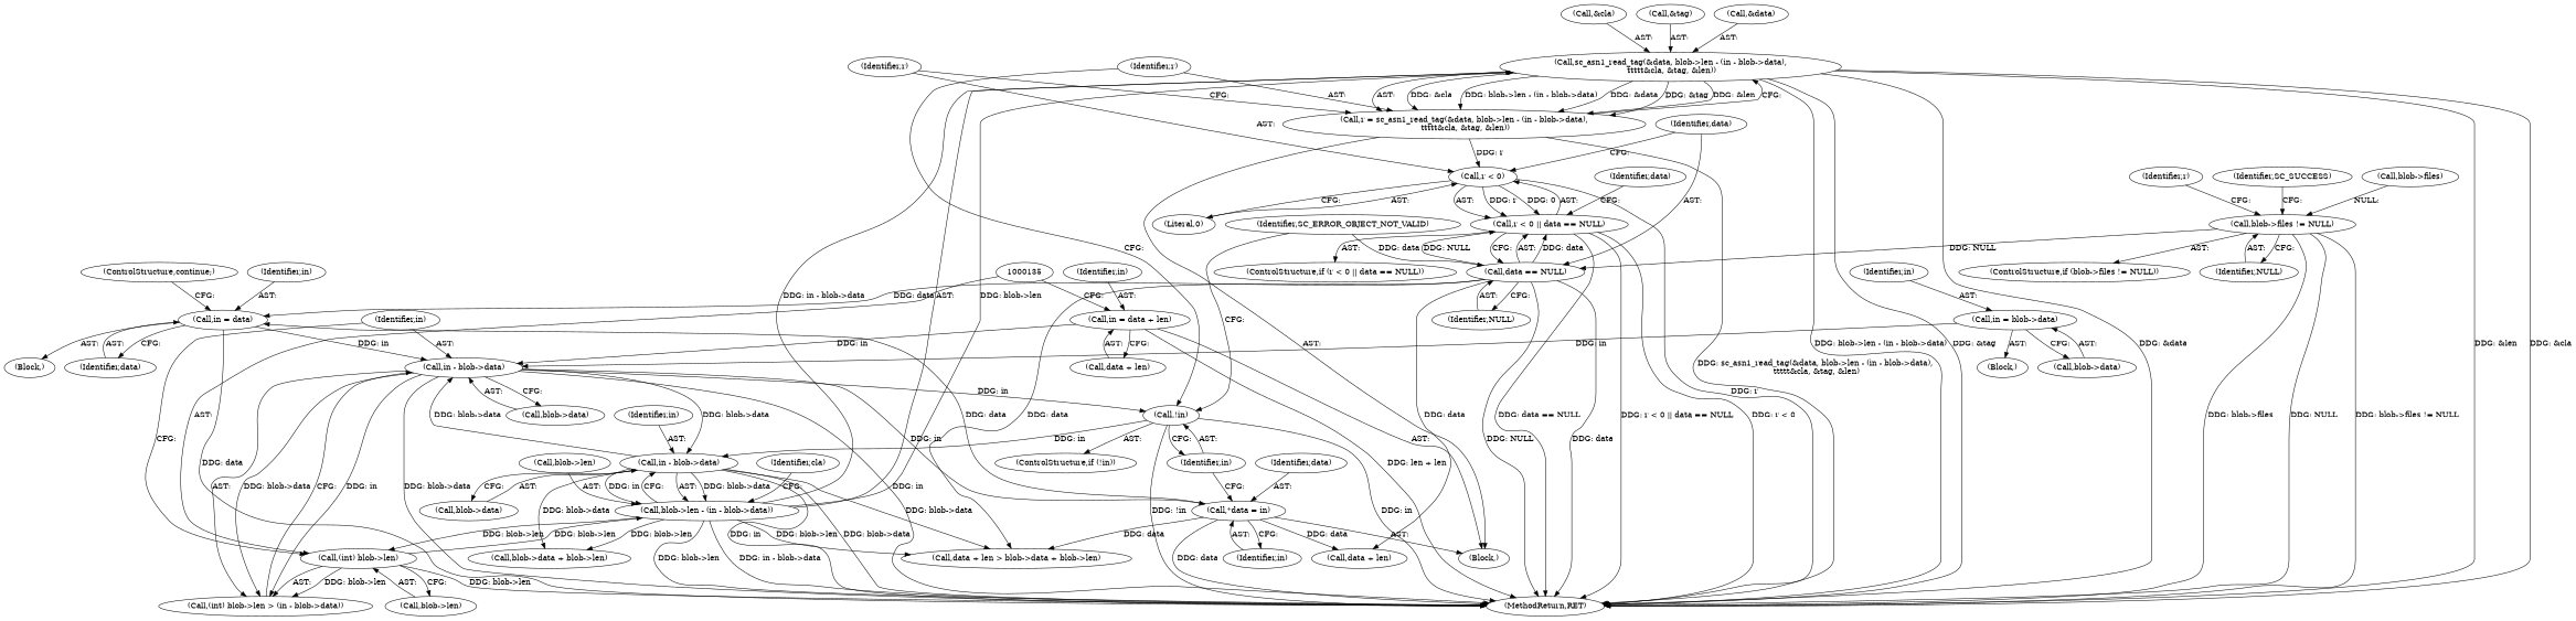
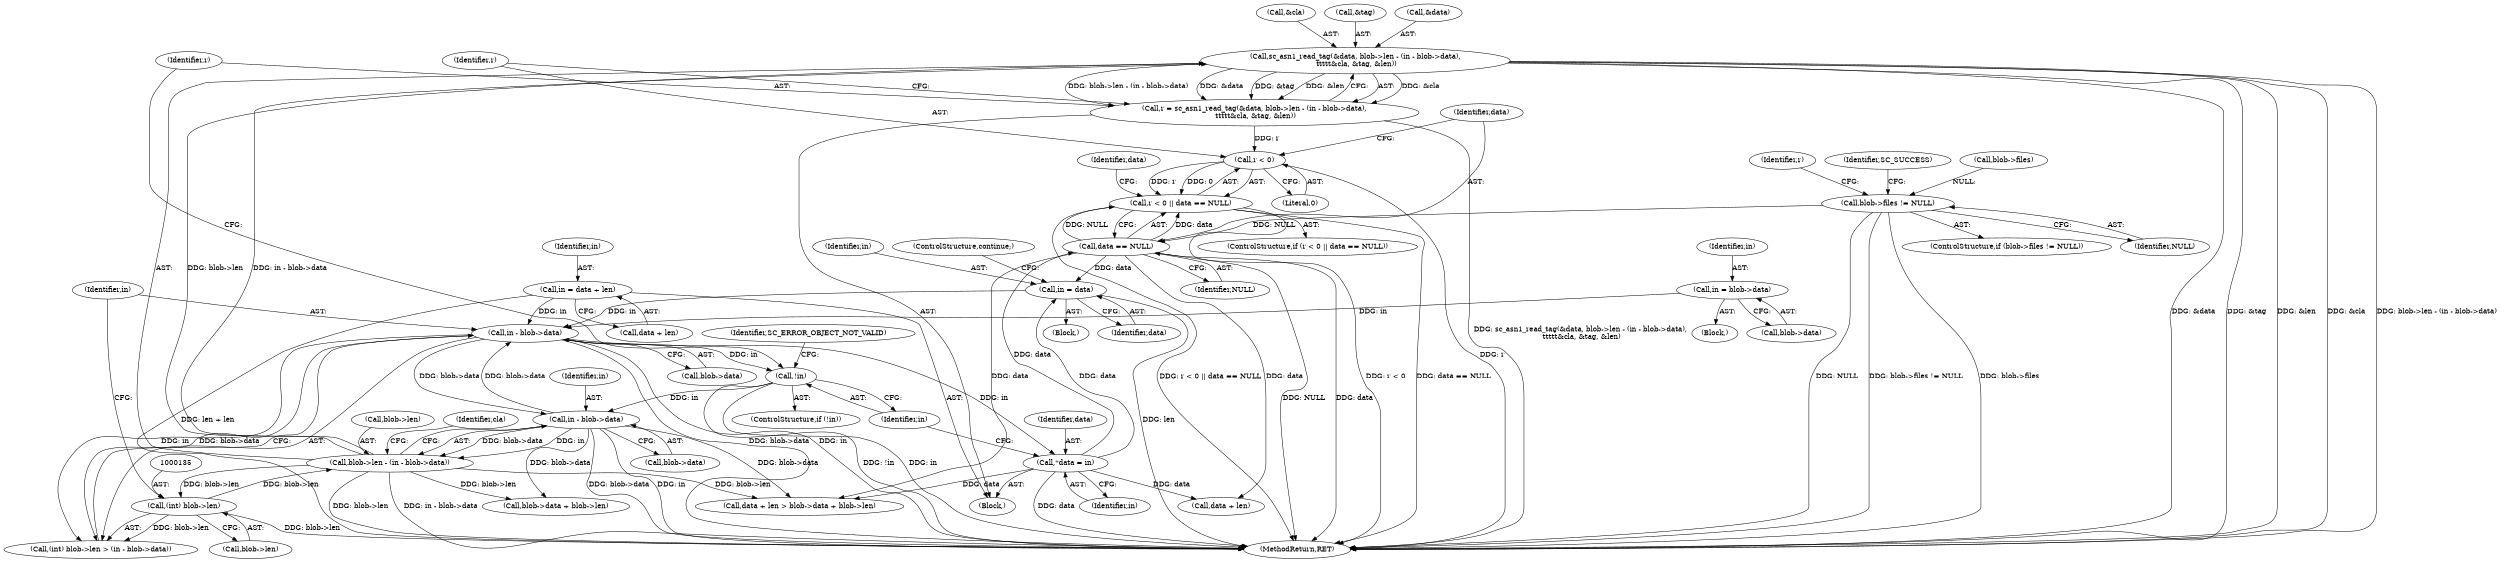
  digraph {
    n1 [label="(Call,sc_asn1_read_tag(&data, blob->len - (in - blob->data),\n \t\t\t\t\t&cla, &tag, &len))"]
    n2 [label="(Call,r = sc_asn1_read_tag(&data, blob->len - (in - blob->data),\n \t\t\t\t\t&cla, &tag, &len))"]
    n3 [label="(MethodReturn,RET)"]
    n4 [label="(Block,)"]
    n5 [label="(Call,r < 0)"]
    n6 [label="(Call,blob->len - (in - blob->data))"]
    n7 [label="(Call,(int) blob->len)"]
    n8 [label="(Call,in - blob->data)"]
    n9 [label="(Call,data + len > blob->data + blob->len)"]
    n10 [label="(Call,blob->data + blob->len)"]
    n11 [label="(Call,blob->len)"]
    n12 [label="(Call,(int) blob->len > (in - blob->data))"]
    n13 [label="(Call,in - blob->data)"]
    n14 [label="(Call,blob->data)"]
    n15 [label="(Call,!in)"]
    n16 [label="(Call,*data = in)"]
    n17 [label="(Call,blob->data)"]
    n18 [label="(Identifier,in)"]
    n19 [label="(ControlStructure,if (!in))"]
    n20 [label="(Call,in = data)"]
    n21 [label="(Call,data == NULL)"]
    n22 [label="(Call,data + len)"]
    n23 [label="(Identifier,in)"]
    n24 [label="(Call,in = data + len)"]
    n25 [label="(Call,data + len)"]
    n26 [label="(Block,)"]
    n27 [label="(Identifier,data)"]
    n28 [label="(Call,r < 0 || data == NULL)"]
    n29 [label="(Identifier,NULL)"]
    n30 [label="(ControlStructure,if (r < 0 || data == NULL))"]
    n31 [label="(Call,blob->files != NULL)"]
    n32 [label="(ControlStructure,if (blob->files != NULL))"]
    n33 [label="(Identifier,NULL)"]
    n34 [label="(Call,in = blob->data)"]
    n35 [label="(Call,blob->data)"]
    n36 [label="(Block,)"]
    n37 [label="(Literal,0)"]
    n38 [label="(Identifier,in)"]
    n39 [label="(Identifier,data)"]
    n40 [label="(ControlStructure,continue;)"]
    n41 [label="(Call,&cla)"]
    n42 [label="(Call,&tag)"]
    n43 [label="(Call,&data)"]
    n44 [label="(Identifier,r)"]
    n45 [label="(Identifier,in)"]
    n46 [label="(Identifier,data)"]
    n47 [label="(Identifier,r)"]
    n48 [label="(Identifier,cla)"]
    n49 [label="(Identifier,in)"]
    n50 [label="(Call,blob->len)"]
    n51 [label="(Identifier,in)"]
    n52 [label="(Call,blob->files)"]
    n53 [label="(Identifier,SC_ERROR_OBJECT_NOT_VALID)"]
    n54 [label="(Identifier,r)"]
    n55 [label="(Identifier,in)"]
    n56 [label="(Identifier,SC_SUCCESS)"]
    n57 [label="(Identifier,data)"]
    1000135
    n1 -> n2 [label="AST: "]
    n1 -> n2 [label="DDG: &cla"]
    n1 -> n2 [label="DDG: blob->len - (in - blob->data)"]
    n1 -> n2 [label="DDG: &data"]
    n1 -> n2 [label="DDG: &tag"]
    n1 -> n2 [label="DDG: &len"]
    n1 -> n3 [label="DDG: &len"]
    n1 -> n3 [label="DDG: &cla"]
    n1 -> n3 [label="DDG: blob->len - (in - blob->data)"]
    n1 -> n3 [label="DDG: &data"]
    n1 -> n3 [label="DDG: &tag"]
    n2 -> n1 [label="CFG: "]
    n2 -> n3 [label="DDG: sc_asn1_read_tag(&data, blob->len - (in - blob->data),\n \t\t\t\t\t&cla, &tag, &len)"]
    n2 -> n4 [label="AST: "]
    n2 -> n5 [label="DDG: r"]
    n5 -> n3 [label="DDG: r"]
    n5 -> n28 [label="AST: "]
    n5 -> n28 [label="DDG: r"]
    n5 -> n28 [label="DDG: 0"]
    n5 -> n37 [label="CFG: "]
    n6 -> n1 [label="AST: "]
    n6 -> n1 [label="DDG: blob->len"]
    n6 -> n1 [label="DDG: in - blob->data"]
    n6 -> n3 [label="DDG: blob->len"]
    n6 -> n3 [label="DDG: in - blob->data"]
    n6 -> n7 [label="DDG: blob->len"]
    n6 -> n8 [label="CFG: "]
    n6 -> n9 [label="DDG: blob->len"]
    n6 -> n10 [label="DDG: blob->len"]
    n7 -> n3 [label="DDG: blob->len"]
    n7 -> n6 [label="DDG: blob->len"]
    n7 -> n11 [label="CFG: "]
    n7 -> n12 [label="AST: "]
    n7 -> n12 [label="DDG: blob->len"]
    n8 -> n3 [label="DDG: in"]
    n8 -> n3 [label="DDG: blob->data"]
    n8 -> n6 [label="AST: "]
    n8 -> n6 [label="DDG: in"]
    n8 -> n6 [label="DDG: blob->data"]
    n8 -> n9 [label="DDG: blob->data"]
    n8 -> n10 [label="DDG: blob->data"]
    n8 -> n13 [label="DDG: blob->data"]
    n8 -> n14 [label="CFG: "]
    n11 -> n7 [label="AST: "]
    n12 -> n13 [label="CFG: "]
    n13 -> n3 [label="DDG: blob->data"]
    n13 -> n3 [label="DDG: in"]
    n13 -> n8 [label="DDG: blob->data"]
    n13 -> n12 [label="AST: "]
    n13 -> n12 [label="DDG: in"]
    n13 -> n12 [label="DDG: blob->data"]
    n13 -> n15 [label="DDG: in"]
    n13 -> n16 [label="DDG: in"]
    n13 -> n17 [label="CFG: "]
    n14 -> n8 [label="AST: "]
    n15 -> n3 [label="DDG: !in"]
    n15 -> n3 [label="DDG: in"]
    n15 -> n8 [label="DDG: in"]
    n15 -> n18 [label="CFG: "]
    n15 -> n19 [label="AST: "]
    n16 -> n3 [label="DDG: data"]
    n16 -> n4 [label="AST: "]
    n16 -> n9 [label="DDG: data"]
    n16 -> n20 [label="DDG: data"]
-   n53 -> n21 [label="DDG: data"]
+   n16 -> n21 [label="DDG: data"]
    n16 -> n22 [label="DDG: data"]
    n16 -> n23 [label="CFG: "]
    n17 -> n13 [label="AST: "]
    n18 -> n15 [label="AST: "]
    n18 -> n16 [label="CFG: "]
-   n20 -> n3 [label="DDG: data"]
+   n20 -> n3 [label="DDG: len"]
    n20 -> n13 [label="DDG: in"]
    n20 -> n26 [label="AST: "]
    n20 -> n27 [label="CFG: "]
    n21 -> n3 [label="DDG: NULL"]
    n21 -> n3 [label="DDG: data"]
    n21 -> n9 [label="DDG: data"]
    n21 -> n20 [label="DDG: data"]
    n21 -> n22 [label="DDG: data"]
    n21 -> n28 [label="AST: "]
    n21 -> n28 [label="DDG: data"]
    n21 -> n28 [label="DDG: NULL"]
    n21 -> n29 [label="CFG: "]
    n23 -> n16 [label="AST: "]
    n24 -> n3 [label="DDG: len + len"]
    n24 -> n4 [label="AST: "]
    n24 -> n13 [label="DDG: in"]
    n24 -> n25 [label="CFG: "]
    n25 -> n24 [label="AST: "]
    n27 -> n20 [label="AST: "]
    n28 -> n3 [label="DDG: r < 0 || data == NULL"]
    n28 -> n3 [label="DDG: r < 0"]
    n28 -> n3 [label="DDG: data == NULL"]
    n28 -> n5 [label="AST: "]
    n28 -> n21 [label="CFG: "]
    n28 -> n30 [label="AST: "]
    n29 -> n21 [label="AST: "]
    n31 -> n3 [label="DDG: NULL"]
    n31 -> n3 [label="DDG: blob->files != NULL"]
    n31 -> n3 [label="DDG: blob->files"]
    n31 -> n21 [label="DDG: NULL"]
    n31 -> n32 [label="AST: "]
    n31 -> n33 [label="CFG: "]
    n33 -> n31 [label="AST: "]
    n34 -> n13 [label="DDG: in"]
    n34 -> n35 [label="CFG: "]
    n34 -> n36 [label="AST: "]
    n35 -> n34 [label="AST: "]
    n37 -> n5 [label="AST: "]
    n38 -> n7 [label="CFG: "]
    n38 -> n13 [label="AST: "]
    n39 -> n28 [label="CFG: "]
    n40 -> n20 [label="CFG: "]
    n41 -> n1 [label="AST: "]
    n42 -> n1 [label="AST: "]
    n43 -> n1 [label="AST: "]
    n44 -> n2 [label="CFG: "]
    n44 -> n5 [label="AST: "]
    n45 -> n34 [label="AST: "]
    n46 -> n5 [label="CFG: "]
    n46 -> n21 [label="AST: "]
    n47 -> n2 [label="AST: "]
    n47 -> n15 [label="CFG: "]
    n48 -> n6 [label="CFG: "]
    n49 -> n24 [label="AST: "]
    n50 -> n6 [label="AST: "]
    n51 -> n20 [label="AST: "]
    n52 -> n31 [label="NULL: "]
    n53 -> n15 [label="CFG: "]
    n54 -> n31 [label="CFG: "]
    n55 -> n8 [label="AST: "]
    n56 -> n31 [label="CFG: "]
    n57 -> n16 [label="AST: "]
    1000135 -> n7 [label="AST: "]
-   1000135 -> n24 [label="CFG: "]
  }
